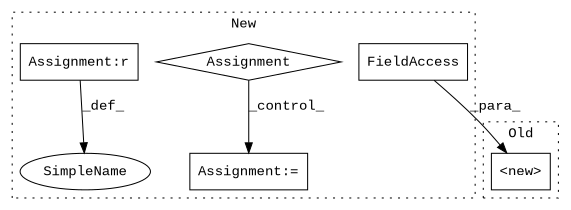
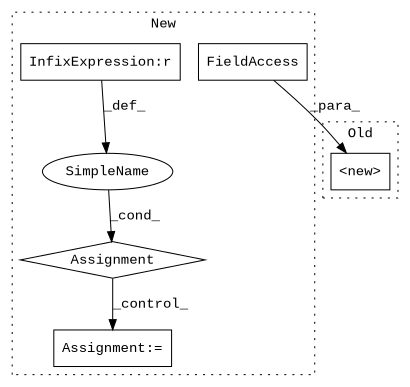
  digraph {
    fontname="Liberation Mono"
    node [fontname="Liberation Mono" shape=box]
    edge [fontname="Liberation Mono"]
    n1 [a=25 l="4,2" label=Assignment s="813,827" shape=diamond]
    n2 [a=7 l=2 label="Assignment:=" s=843]
    n3 [a=42 label=SimpleName shape=ellipse]
-   n4 [a=27 l=3 label="Assignment:r" s=823]
+   n4 [a=27 l=3 label="InfixExpression:r" s=823]
    n5 [a=22 l=6 label=FieldAccess s=817]
    n6 [a=46 l=8 label="<new>" s=468]
    subgraph cluster_1 {
      label=New
      style=dotted
      n1
      n2
      n3
      n4
      n5
    }
    subgraph cluster_2 {
      label=Old
      style=dotted
      n6
    }
    n1 -> n2 [label=_control_]
+   n3 -> n1 [label=_cond_]
    n4 -> n3 [label=_def_]
    n5 -> n6 [label=_para_]
  }
